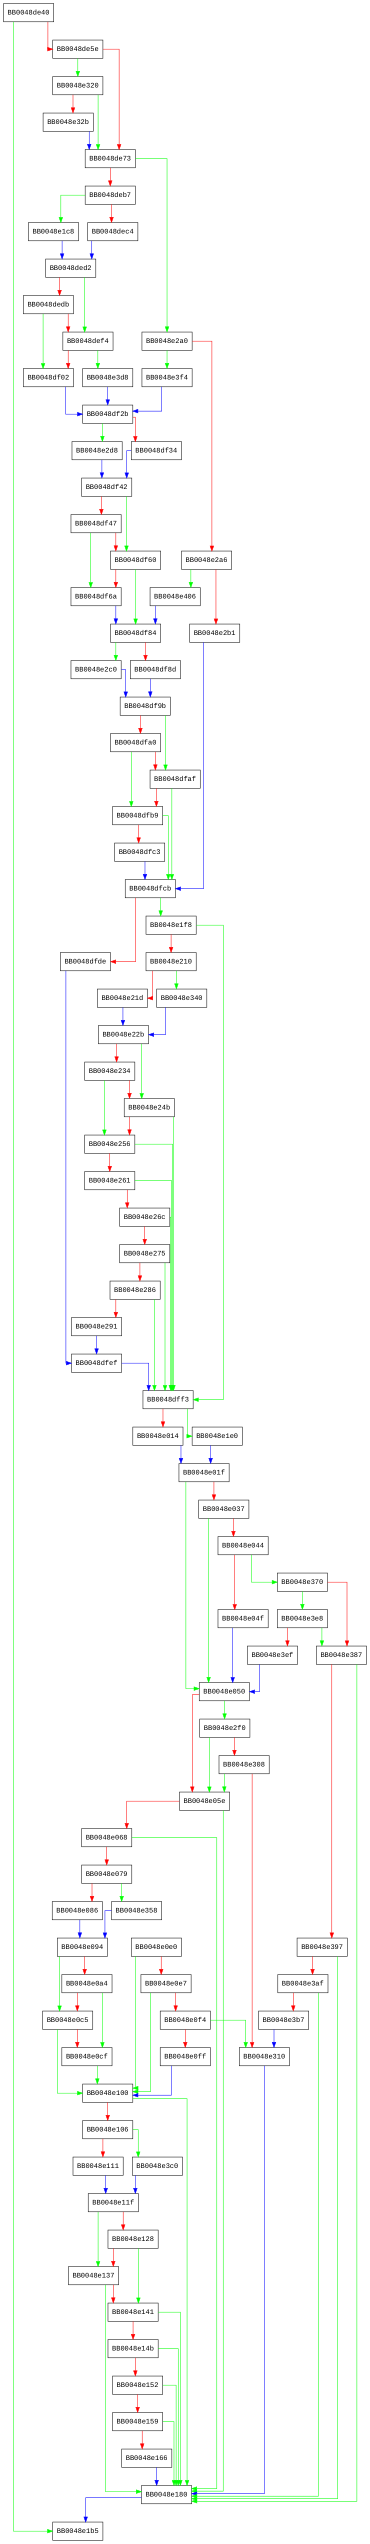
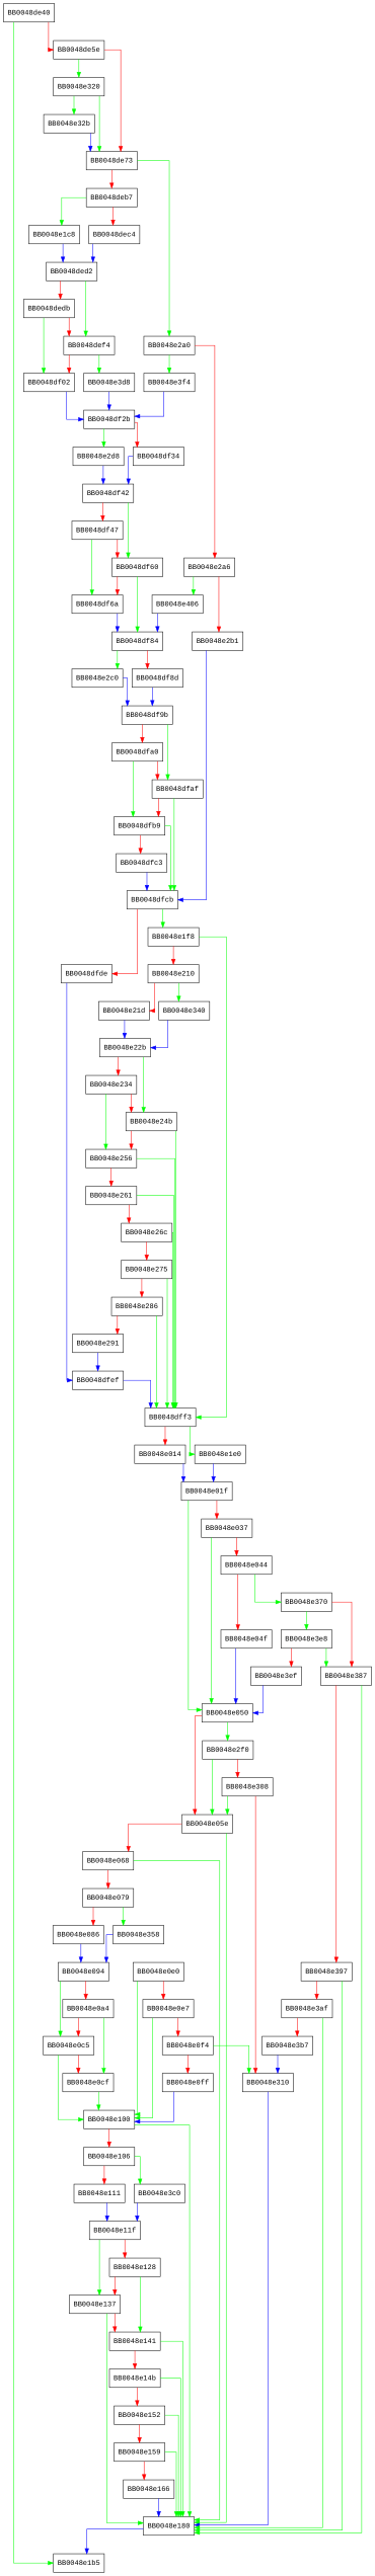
  digraph {
    fontname="Liberation Mono"
    splines=ortho
    node [fontname="Liberation Mono" shape=box]
    edge [color=green fontname="Liberation Mono"]
    BB0048de40
    BB0048e1b5
    BB0048de5e
    BB0048e320
    BB0048de73
    BB0048e32b
    BB0048e2a0
    BB0048deb7
    BB0048e3f4
    BB0048e2a6
    BB0048e1c8
    BB0048dec4
    BB0048df2b
    BB0048e406
    BB0048e2b1
    BB0048ded2
    BB0048def4
    BB0048dedb
    BB0048df02
    BB0048e3d8
    BB0048e2d8
    BB0048df34
    BB0048df42
    BB0048df60
    BB0048df47
    BB0048df6a
    BB0048df84
    BB0048e2c0
    BB0048df8d
    BB0048df9b
    BB0048dfaf
    BB0048dfa0
    BB0048dfb9
    BB0048dfcb
    BB0048dfc3
    BB0048e1f8
    BB0048dfde
    BB0048dff3
    BB0048e210
    BB0048dfef
    BB0048e1e0
    BB0048e014
    BB0048e340
    BB0048e21d
    BB0048e01f
    BB0048e050
    BB0048e037
    BB0048e2f0
    BB0048e05e
    BB0048e044
    BB0048e308
    BB0048e180
    BB0048e068
    BB0048e370
    BB0048e04f
    BB0048e3e8
    BB0048e387
    BB0048e3ef
    BB0048e397
    BB0048e310
    BB0048e079
    BB0048e358
    BB0048e086
    BB0048e094
    BB0048e0c5
    BB0048e0a4
    BB0048e0cf
    BB0048e100
    BB0048e106
    BB0048e3c0
    BB0048e111
    BB0048e0e0
    BB0048e0e7
    BB0048e0f4
    BB0048e0ff
    BB0048e11f
    BB0048e137
    BB0048e128
    BB0048e141
    BB0048e14b
    BB0048e152
    BB0048e159
    BB0048e166
    BB0048e22b
    BB0048e24b
    BB0048e234
    BB0048e256
    BB0048e261
    BB0048e26c
    BB0048e275
    BB0048e286
    BB0048e291
    BB0048e3af
    BB0048e3b7
    BB0048de40 -> BB0048e1b5
    BB0048de40 -> BB0048de5e [color=red]
    BB0048de5e -> BB0048e320
    BB0048de5e -> BB0048de73 [color=red]
    BB0048e320 -> BB0048de73
-   BB0048e320 -> BB0048e32b [color=red]
+   BB0048e320 -> BB0048e32b
    BB0048de73 -> BB0048e2a0
    BB0048de73 -> BB0048deb7 [color=red]
    BB0048e32b -> BB0048de73 [color=blue]
    BB0048e2a0 -> BB0048e3f4
    BB0048e2a0 -> BB0048e2a6 [color=red]
    BB0048deb7 -> BB0048e1c8
    BB0048deb7 -> BB0048dec4 [color=red]
    BB0048e3f4 -> BB0048df2b [color=blue]
    BB0048e2a6 -> BB0048e406
    BB0048e2a6 -> BB0048e2b1 [color=red]
    BB0048e1c8 -> BB0048ded2 [color=blue]
    BB0048dec4 -> BB0048ded2 [color=blue]
    BB0048df2b -> BB0048e2d8
    BB0048df2b -> BB0048df34 [color=red]
    BB0048e406 -> BB0048df84 [color=blue]
    BB0048e2b1 -> BB0048dfcb [color=blue]
    BB0048ded2 -> BB0048def4
    BB0048ded2 -> BB0048dedb [color=red]
    BB0048def4 -> BB0048df02 [color=red]
    BB0048def4 -> BB0048e3d8
    BB0048dedb -> BB0048def4 [color=red]
    BB0048dedb -> BB0048df02
    BB0048df02 -> BB0048df2b [color=blue]
    BB0048e3d8 -> BB0048df2b [color=blue]
    BB0048e2d8 -> BB0048df42 [color=blue]
    BB0048df34 -> BB0048df42 [color=blue]
    BB0048df42 -> BB0048df60
    BB0048df42 -> BB0048df47 [color=red]
    BB0048df60 -> BB0048df6a [color=red]
    BB0048df60 -> BB0048df84
    BB0048df47 -> BB0048df60 [color=red]
    BB0048df47 -> BB0048df6a
    BB0048df6a -> BB0048df84 [color=blue]
    BB0048df84 -> BB0048e2c0
    BB0048df84 -> BB0048df8d [color=red]
    BB0048e2c0 -> BB0048df9b [color=blue]
    BB0048df8d -> BB0048df9b [color=blue]
    BB0048df9b -> BB0048dfaf
    BB0048df9b -> BB0048dfa0 [color=red]
    BB0048dfaf -> BB0048dfb9 [color=red]
    BB0048dfaf -> BB0048dfcb
    BB0048dfa0 -> BB0048dfaf [color=red]
    BB0048dfa0 -> BB0048dfb9
    BB0048dfb9 -> BB0048dfcb
    BB0048dfb9 -> BB0048dfc3 [color=red]
    BB0048dfcb -> BB0048e1f8
    BB0048dfcb -> BB0048dfde [color=red]
    BB0048dfc3 -> BB0048dfcb [color=blue]
    BB0048e1f8 -> BB0048dff3
    BB0048e1f8 -> BB0048e210 [color=red]
    BB0048dfde -> BB0048dfef [color=blue]
    BB0048dff3 -> BB0048e1e0
    BB0048dff3 -> BB0048e014 [color=red]
    BB0048e210 -> BB0048e340
    BB0048e210 -> BB0048e21d [color=red]
    BB0048dfef -> BB0048dff3 [color=blue]
    BB0048e1e0 -> BB0048e01f [color=blue]
    BB0048e014 -> BB0048e01f [color=blue]
    BB0048e340 -> BB0048e22b [color=blue]
    BB0048e21d -> BB0048e22b [color=blue]
    BB0048e01f -> BB0048e050
    BB0048e01f -> BB0048e037 [color=red]
    BB0048e050 -> BB0048e2f0
    BB0048e050 -> BB0048e05e [color=red]
    BB0048e037 -> BB0048e050
    BB0048e037 -> BB0048e044 [color=red]
    BB0048e2f0 -> BB0048e05e
    BB0048e2f0 -> BB0048e308 [color=red]
    BB0048e05e -> BB0048e180
    BB0048e05e -> BB0048e068 [color=red]
    BB0048e044 -> BB0048e370
    BB0048e044 -> BB0048e04f [color=red]
    BB0048e308 -> BB0048e05e
    BB0048e308 -> BB0048e310 [color=red]
    BB0048e180 -> BB0048e1b5 [color=blue]
    BB0048e068 -> BB0048e180
    BB0048e068 -> BB0048e079 [color=red]
    BB0048e370 -> BB0048e3e8
    BB0048e370 -> BB0048e387 [color=red]
    BB0048e04f -> BB0048e050 [color=blue]
    BB0048e3e8 -> BB0048e387
    BB0048e3e8 -> BB0048e3ef [color=red]
    BB0048e387 -> BB0048e180
    BB0048e387 -> BB0048e397 [color=red]
    BB0048e3ef -> BB0048e050 [color=blue]
    BB0048e397 -> BB0048e180
    BB0048e397 -> BB0048e3af [color=red]
    BB0048e310 -> BB0048e180 [color=blue]
    BB0048e079 -> BB0048e358
    BB0048e079 -> BB0048e086 [color=red]
    BB0048e358 -> BB0048e094 [color=blue]
    BB0048e086 -> BB0048e094 [color=blue]
    BB0048e094 -> BB0048e0c5
    BB0048e094 -> BB0048e0a4 [color=red]
    BB0048e0c5 -> BB0048e0cf [color=red]
    BB0048e0c5 -> BB0048e100
    BB0048e0a4 -> BB0048e0c5 [color=red]
    BB0048e0a4 -> BB0048e0cf
    BB0048e0cf -> BB0048e100
    BB0048e100 -> BB0048e180
    BB0048e100 -> BB0048e106 [color=red]
    BB0048e106 -> BB0048e3c0
    BB0048e106 -> BB0048e111 [color=red]
    BB0048e3c0 -> BB0048e11f [color=blue]
    BB0048e111 -> BB0048e11f [color=blue]
    BB0048e0e0 -> BB0048e100
    BB0048e0e0 -> BB0048e0e7 [color=red]
    BB0048e0e7 -> BB0048e100
    BB0048e0e7 -> BB0048e0f4 [color=red]
    BB0048e0f4 -> BB0048e310
    BB0048e0f4 -> BB0048e0ff [color=red]
    BB0048e0ff -> BB0048e100 [color=blue]
    BB0048e11f -> BB0048e137
    BB0048e11f -> BB0048e128 [color=red]
    BB0048e137 -> BB0048e180
    BB0048e137 -> BB0048e141 [color=red]
    BB0048e128 -> BB0048e137 [color=red]
    BB0048e128 -> BB0048e141
    BB0048e141 -> BB0048e180
    BB0048e141 -> BB0048e14b [color=red]
    BB0048e14b -> BB0048e180
    BB0048e14b -> BB0048e152 [color=red]
    BB0048e152 -> BB0048e180
    BB0048e152 -> BB0048e159 [color=red]
    BB0048e159 -> BB0048e180
    BB0048e159 -> BB0048e166 [color=red]
    BB0048e166 -> BB0048e180 [color=blue]
    BB0048e22b -> BB0048e24b
    BB0048e22b -> BB0048e234 [color=red]
    BB0048e24b -> BB0048dff3
    BB0048e24b -> BB0048e256 [color=red]
    BB0048e234 -> BB0048e24b [color=red]
    BB0048e234 -> BB0048e256
    BB0048e256 -> BB0048dff3
    BB0048e256 -> BB0048e261 [color=red]
    BB0048e261 -> BB0048dff3
    BB0048e261 -> BB0048e26c [color=red]
    BB0048e26c -> BB0048dff3
    BB0048e26c -> BB0048e275 [color=red]
    BB0048e275 -> BB0048dff3
    BB0048e275 -> BB0048e286 [color=red]
    BB0048e286 -> BB0048dff3
    BB0048e286 -> BB0048e291 [color=red]
    BB0048e291 -> BB0048dfef [color=blue]
    BB0048e3af -> BB0048e180
    BB0048e3af -> BB0048e3b7 [color=red]
    BB0048e3b7 -> BB0048e310 [color=blue]
  }
